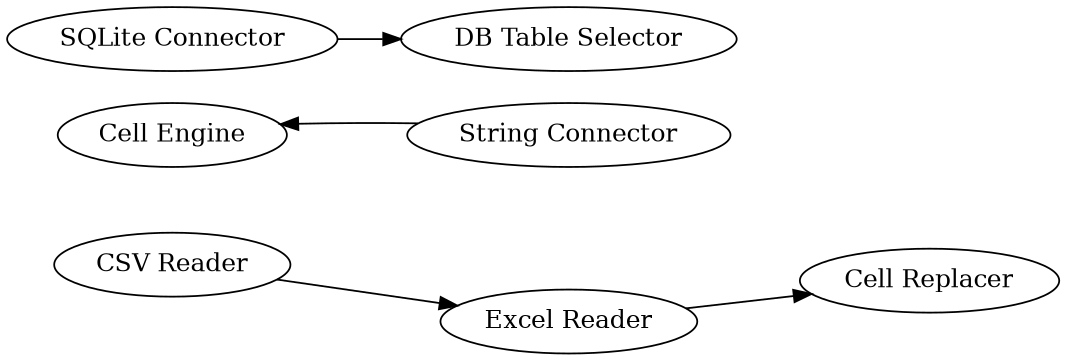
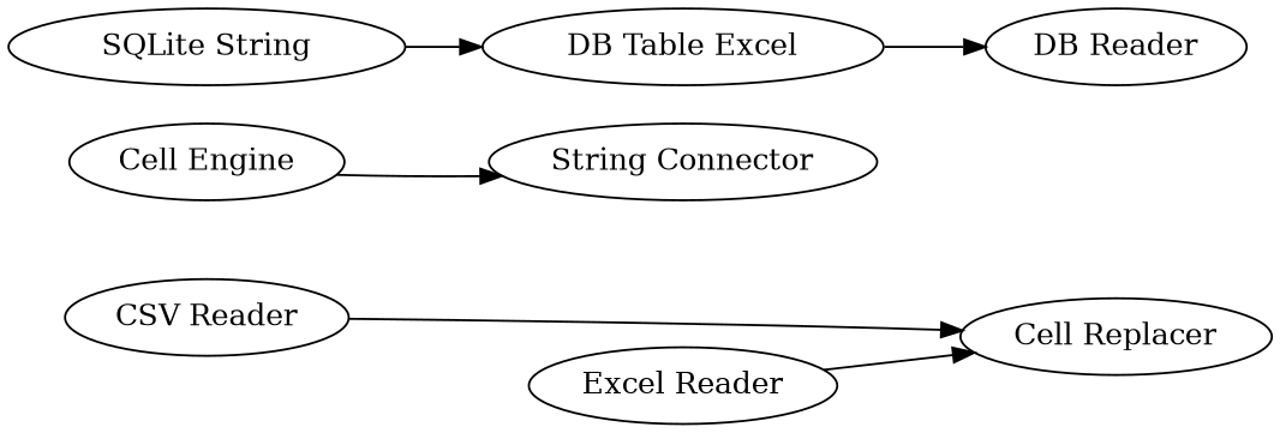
  digraph {
    rankdir=LR
    n1 [label="CSV Reader"]
    n2 [label="Cell Replacer"]
    n3 [label="Excel Reader"]
    n4 [label="Cell Engine"]
    n5 [label="String Connector"]
-   n6 [label="SQLite Connector"]
-   n7 [label="DB Table Selector"]
-   n1 -> n3
+   n6 [label="SQLite String"]
+   n7 [label="DB Table Excel"]
+   n8 [label="DB Reader"]
+   n1 -> n2
    n3 -> n2
-   n5 -> n4
+   n4 -> n5
    n6 -> n7
+   n7 -> n8
  }
